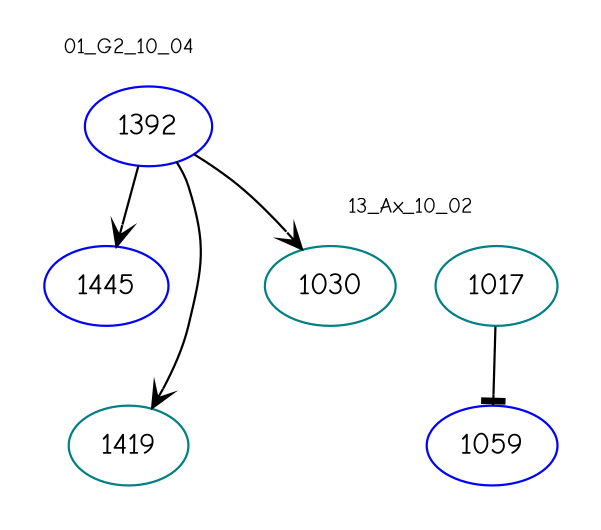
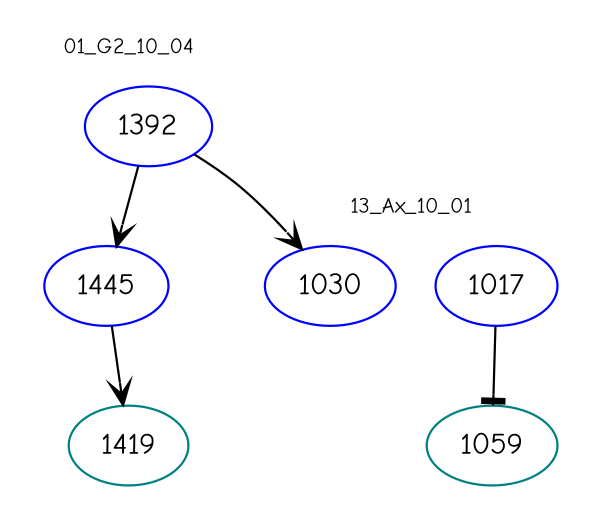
  digraph {
    fontname="Comic Neue"
    node [color=teal fontname="Comic Neue"]
    edge [arrowhead=vee color=black fontname="Comic Neue"]
-   n1 [label=1017]
-   n2 [color=blue label=1059]
-   n3 [label=1030]
+   n1 [color=blue label=1017]
+   n2 [label=1059]
+   n3 [color=blue label=1030]
    n4 [color=blue label=1392]
    n5 [color=blue label=1445]
    n6 [label=1419]
    subgraph cluster_1 {
      color=white
      fontsize=10
-     label="13_Ax_10_02"
+     label="13_Ax_10_01"
      n1
      n2
      n3
    }
    subgraph cluster_2 {
      color=white
      fontsize=10
      label="01_G2_10_04"
      n4
      n5
      n6
    }
    n1 -> n2 [arrowhead=tee]
    n4 -> n3
    n4 -> n5
-   n4 -> n6
+   n5 -> n6
  }
